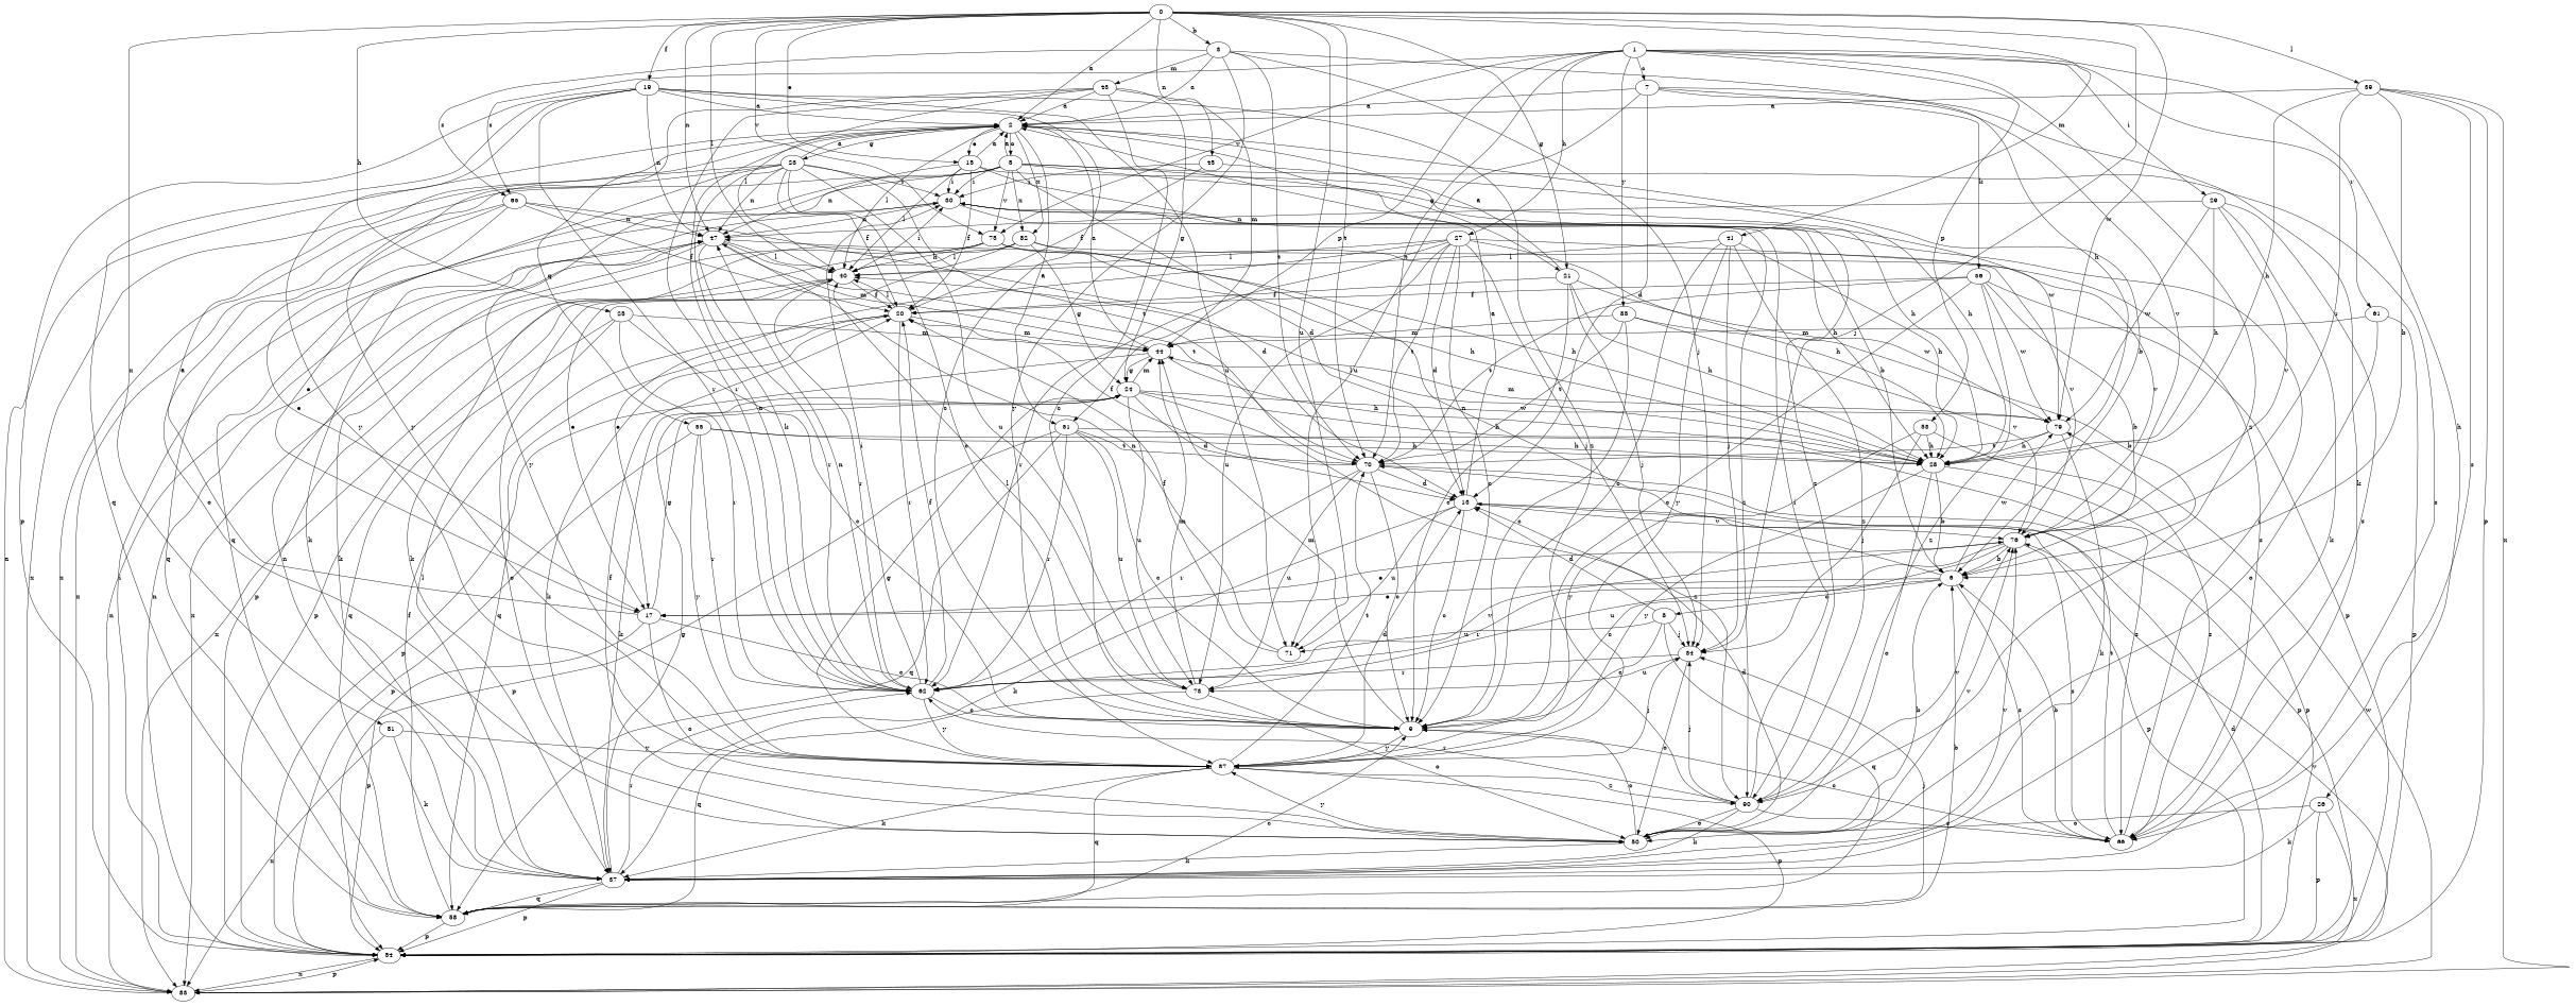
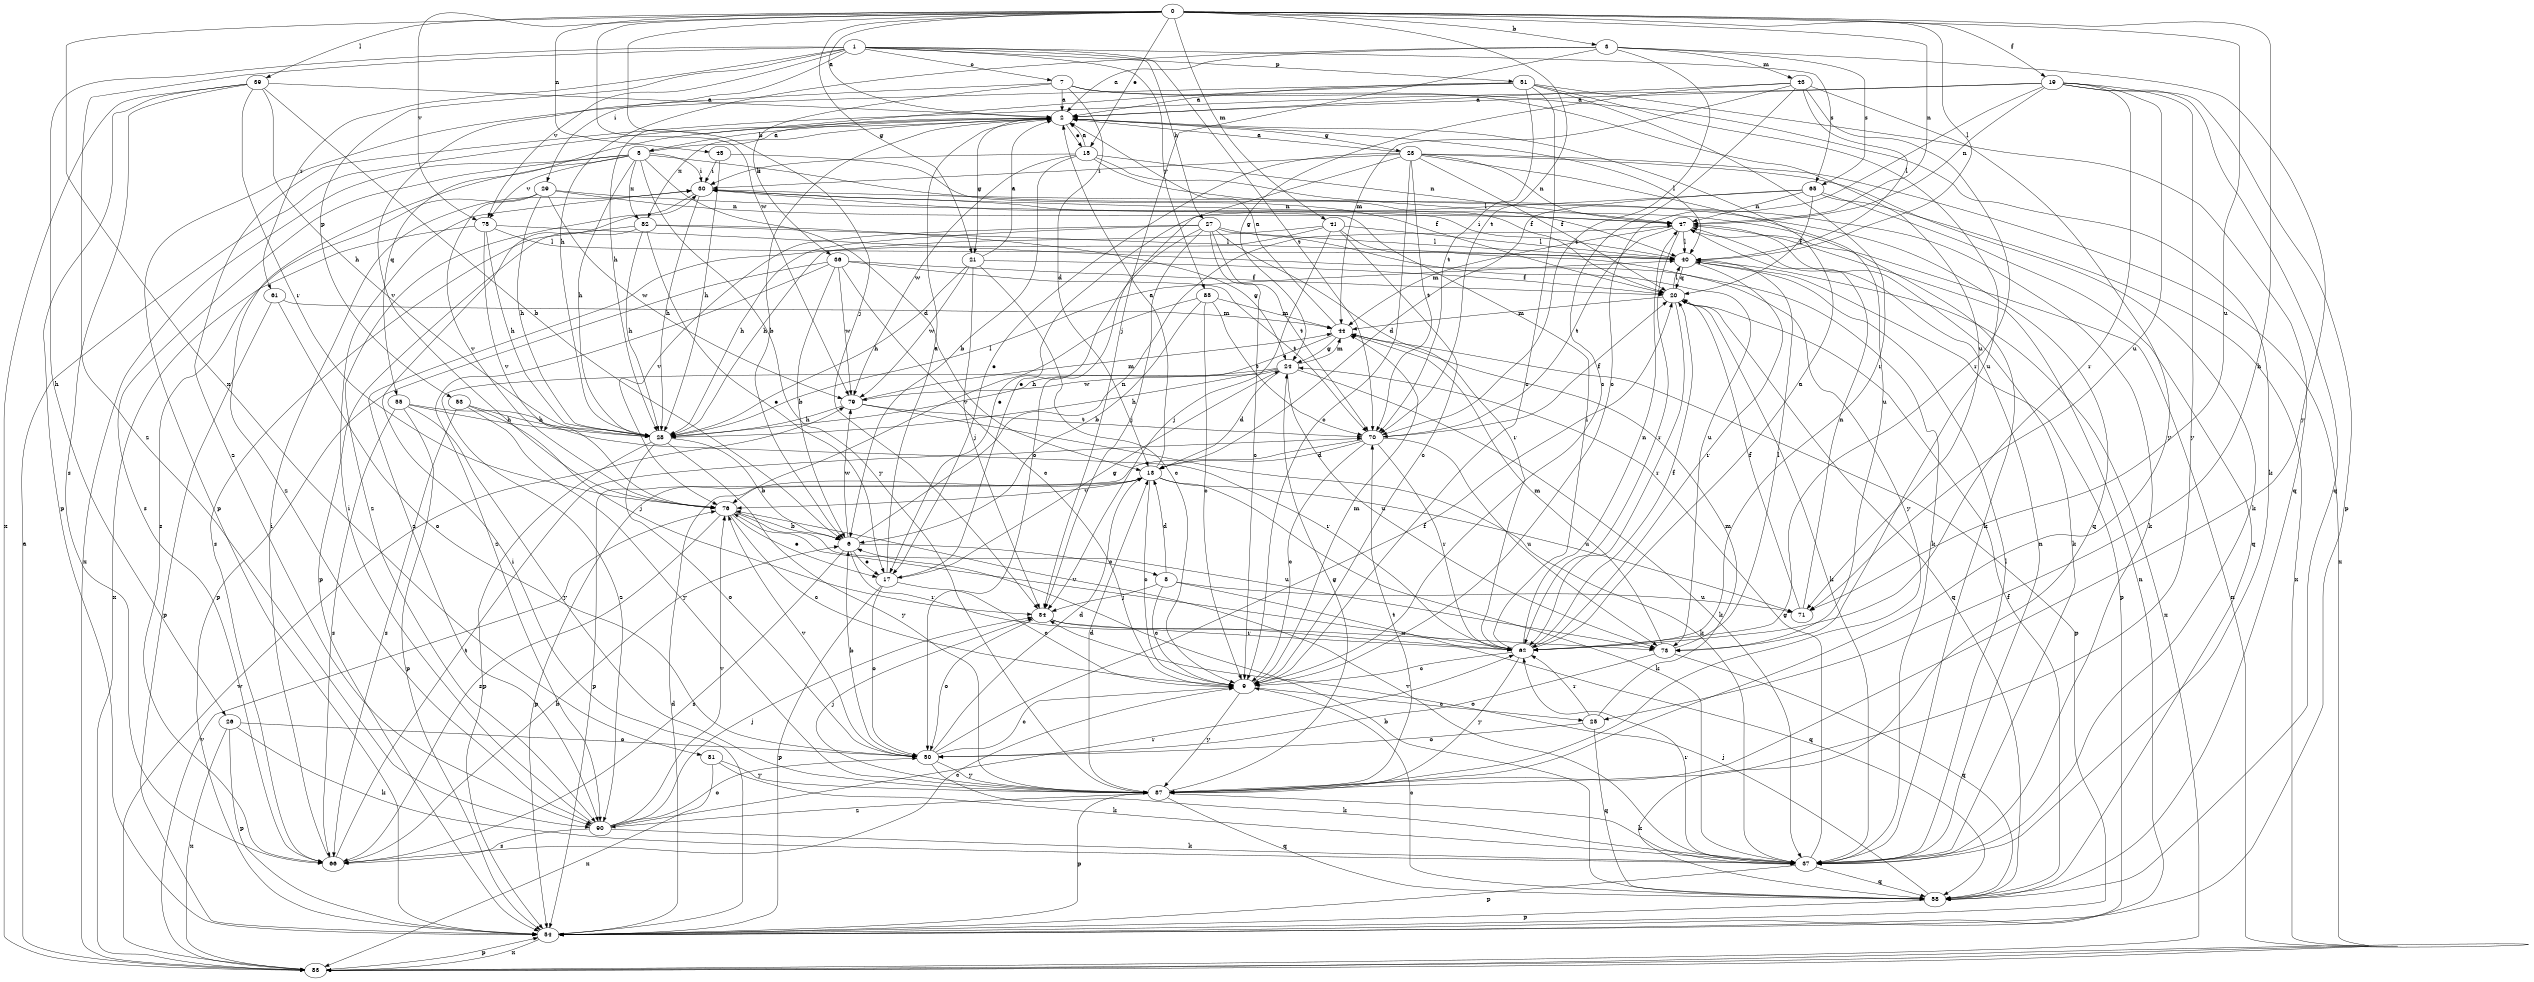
  strict digraph {
    0
    2
    3
    15
    19
    21
    25
    34
    39
    40
    41
    45
    47
    70
    71
    75
    79
    81
    5
    6
    23
    55
    82
    65
    28
    43
    87
    20
    30
    90
    58
    62
    9
    54
    37
    44
    50
    73
    66
    83
    76
    13
    1
    7
    26
    27
    29
    51
    53
    61
    85
    36
    17
    8
    24
    0 -> 2 [label=a]
    0 -> 3 [label=b]
    0 -> 15 [label=e]
    0 -> 19 [label=f]
    0 -> 21 [label=g]
    0 -> 25 [label=h]
    0 -> 34 [label=j]
    0 -> 39 [label=l]
    0 -> 40 [label=l]
    0 -> 41 [label=m]
    0 -> 45 [label=n]
    0 -> 47 [label=n]
    0 -> 70 [label=t]
    0 -> 71 [label=u]
    0 -> 75 [label=v]
    0 -> 79 [label=w]
    0 -> 81 [label=x]
    2 -> 15 [label=e]
    2 -> 21 [label=g]
    2 -> 40 [label=l]
-   2 -> 5 [label=o]
+   2 -> 5 [label=b]
    2 -> 6 [label=b]
    2 -> 23 [label=g]
    2 -> 55 [label=q]
    2 -> 82 [label=x]
    3 -> 2 [label=a]
    3 -> 34 [label=j]
    3 -> 70 [label=t]
    3 -> 65 [label=s]
    3 -> 28 [label=h]
    3 -> 43 [label=m]
    3 -> 87 [label=y]
    15 -> 2 [label=a]
    15 -> 40 [label=l]
    15 -> 47 [label=n]
    15 -> 79 [label=w]
    15 -> 6 [label=b]
    15 -> 20 [label=f]
    15 -> 30 [label=i]
    19 -> 2 [label=a]
    19 -> 47 [label=n]
    19 -> 71 [label=u]
    19 -> 87 [label=y]
    19 -> 90 [label=z]
    19 -> 58 [label=q]
    19 -> 62 [label=r]
    19 -> 9 [label=c]
    19 -> 54 [label=p]
    21 -> 2 [label=a]
    21 -> 34 [label=j]
    21 -> 79 [label=w]
    21 -> 28 [label=h]
    21 -> 20 [label=f]
    21 -> 9 [label=c]
    25 -> 58 [label=q]
    25 -> 62 [label=r]
-   25 -> 9 [label=c]
+   9 -> 25 [label=c]
    25 -> 44 [label=m]
    25 -> 50 [label=o]
    34 -> 62 [label=r]
    34 -> 50 [label=o]
    34 -> 73 [label=u]
    39 -> 2 [label=a]
    39 -> 6 [label=b]
    39 -> 28 [label=h]
    39 -> 54 [label=p]
    39 -> 66 [label=s]
    39 -> 83 [label=x]
    39 -> 76 [label=r]
-   40 -> 20 [label=f]
+   40 -> 20 [label=q]
    40 -> 30 [label=i]
    40 -> 62 [label=r]
    40 -> 54 [label=p]
    40 -> 83 [label=x]
    41 -> 34 [label=j]
    41 -> 40 [label=l]
    41 -> 28 [label=h]
    41 -> 87 [label=y]
    41 -> 90 [label=z]
    41 -> 9 [label=c]
    45 -> 28 [label=h]
    45 -> 20 [label=f]
    45 -> 30 [label=i]
    47 -> 40 [label=l]
    47 -> 70 [label=t]
    47 -> 62 [label=r]
    47 -> 37 [label=k]
    47 -> 44 [label=m]
    70 -> 20 [label=f]
    70 -> 62 [label=r]
    70 -> 9 [label=c]
    70 -> 54 [label=p]
    70 -> 73 [label=u]
    70 -> 13 [label=d]
    71 -> 47 [label=n]
    71 -> 20 [label=f]
-   75 -> 40 [label=h]
+   75 -> 40 [label=l]
    75 -> 28 [label=h]
    75 -> 37 [label=k]
    75 -> 83 [label=x]
    75 -> 76 [label=v]
    79 -> 70 [label=t]
    79 -> 28 [label=h]
    79 -> 37 [label=k]
    79 -> 44 [label=m]
    81 -> 87 [label=y]
    81 -> 37 [label=k]
    81 -> 83 [label=x]
    5 -> 2 [label=a]
    5 -> 75 [label=v]
    5 -> 82 [label=x]
    5 -> 28 [label=h]
    5 -> 87 [label=y]
    5 -> 30 [label=i]
    5 -> 90 [label=z]
    5 -> 58 [label=q]
    5 -> 66 [label=s]
    5 -> 83 [label=x]
    5 -> 13 [label=d]
    6 -> 47 [label=n]
    6 -> 79 [label=w]
    6 -> 62 [label=r]
    6 -> 66 [label=s]
    6 -> 17 [label=e]
    6 -> 8 [label=c]
    23 -> 2 [label=a]
    23 -> 47 [label=n]
    23 -> 70 [label=t]
    23 -> 20 [label=f]
    23 -> 30 [label=i]
    23 -> 9 [label=c]
-   23 -> 62 [label=k]
+   23 -> 37 [label=k]
    23 -> 50 [label=o]
    23 -> 73 [label=u]
    23 -> 83 [label=x]
    23 -> 17 [label=e]
    55 -> 28 [label=h]
    55 -> 87 [label=y]
    55 -> 62 [label=r]
    55 -> 54 [label=p]
    55 -> 66 [label=s]
    82 -> 40 [label=l]
    82 -> 28 [label=h]
    82 -> 54 [label=p]
    82 -> 66 [label=s]
    82 -> 17 [label=e]
    82 -> 24 [label=g]
    65 -> 47 [label=n]
    65 -> 20 [label=f]
    65 -> 58 [label=q]
    65 -> 83 [label=x]
    65 -> 13 [label=d]
    65 -> 17 [label=e]
    28 -> 40 [label=l]
    28 -> 6 [label=b]
    28 -> 87 [label=y]
    28 -> 54 [label=p]
    28 -> 50 [label=o]
    43 -> 2 [label=a]
    43 -> 40 [label=l]
    43 -> 87 [label=y]
    43 -> 62 [label=r]
    43 -> 9 [label=c]
    43 -> 44 [label=m]
    43 -> 24 [label=g]
    87 -> 34 [label=j]
    87 -> 70 [label=t]
    87 -> 90 [label=z]
    87 -> 58 [label=q]
    87 -> 54 [label=p]
    87 -> 37 [label=k]
    87 -> 13 [label=d]
    87 -> 24 [label=g]
    20 -> 40 [label=l]
    20 -> 58 [label=q]
    20 -> 62 [label=r]
    20 -> 37 [label=k]
    20 -> 44 [label=m]
    30 -> 47 [label=n]
    30 -> 28 [label=h]
    30 -> 90 [label=z]
    30 -> 37 [label=k]
    90 -> 34 [label=j]
    90 -> 30 [label=i]
    90 -> 62 [label=r]
    90 -> 37 [label=k]
    90 -> 50 [label=o]
    90 -> 66 [label=s]
    90 -> 76 [label=v]
    58 -> 34 [label=j]
    58 -> 6 [label=b]
    58 -> 20 [label=f]
    58 -> 9 [label=c]
    58 -> 54 [label=p]
    62 -> 2 [label=a]
    62 -> 47 [label=n]
    62 -> 87 [label=y]
    62 -> 20 [label=f]
    62 -> 30 [label=i]
    62 -> 9 [label=c]
    62 -> 76 [label=v]
    9 -> 87 [label=y]
    9 -> 44 [label=m]
    54 -> 47 [label=n]
    54 -> 30 [label=i]
    54 -> 83 [label=x]
    54 -> 13 [label=d]
    37 -> 40 [label=l]
    37 -> 47 [label=n]
    37 -> 58 [label=q]
    37 -> 62 [label=r]
    37 -> 54 [label=p]
    37 -> 76 [label=v]
    37 -> 24 [label=g]
    44 -> 2 [label=a]
    44 -> 28 [label=h]
    44 -> 54 [label=p]
    44 -> 24 [label=g]
    50 -> 6 [label=b]
    50 -> 87 [label=y]
    50 -> 20 [label=f]
    50 -> 9 [label=c]
    50 -> 37 [label=k]
    50 -> 76 [label=v]
    50 -> 13 [label=d]
    73 -> 40 [label=l]
    73 -> 58 [label=q]
    73 -> 44 [label=m]
    73 -> 50 [label=o]
    66 -> 70 [label=t]
    66 -> 6 [label=b]
    66 -> 30 [label=i]
    66 -> 9 [label=c]
    83 -> 2 [label=a]
    83 -> 47 [label=n]
    83 -> 79 [label=w]
    83 -> 54 [label=p]
    83 -> 76 [label=v]
    76 -> 6 [label=b]
    76 -> 9 [label=c]
    76 -> 73 [label=u]
    76 -> 66 [label=s]
    76 -> 17 [label=e]
    13 -> 2 [label=a]
    13 -> 71 [label=u]
    13 -> 9 [label=c]
    13 -> 54 [label=p]
    13 -> 37 [label=k]
    13 -> 76 [label=v]
    1 -> 70 [label=t]
    1 -> 75 [label=v]
    1 -> 65 [label=s]
    1 -> 90 [label=z]
    1 -> 7 [label=c]
    1 -> 26 [label=h]
    1 -> 27 [label=h]
    1 -> 29 [label=i]
    1 -> 51 [label=p]
    1 -> 53 [label=p]
    1 -> 61 [label=r]
    1 -> 85 [label=y]
    7 -> 2 [label=a]
    7 -> 71 [label=u]
    7 -> 37 [label=k]
    7 -> 76 [label=v]
    7 -> 13 [label=d]
    7 -> 36 [label=k]
    26 -> 54 [label=p]
    26 -> 37 [label=k]
    26 -> 50 [label=o]
    26 -> 83 [label=x]
    27 -> 34 [label=j]
    27 -> 40 [label=l]
    27 -> 70 [label=t]
    27 -> 28 [label=h]
    27 -> 62 [label=r]
    27 -> 9 [label=c]
    27 -> 73 [label=u]
    27 -> 76 [label=v]
-   27 -> 13 [label=d]
    27 -> 17 [label=e]
    29 -> 47 [label=n]
    29 -> 79 [label=w]
    29 -> 28 [label=h]
    29 -> 37 [label=k]
    29 -> 66 [label=s]
    29 -> 76 [label=v]
-   2 -> 51 [label=a]
+   51 -> 2 [label=a]
    51 -> 70 [label=t]
    51 -> 28 [label=h]
    51 -> 58 [label=q]
    51 -> 62 [label=r]
    51 -> 9 [label=c]
    51 -> 54 [label=p]
    51 -> 73 [label=u]
    53 -> 34 [label=j]
    53 -> 28 [label=h]
    53 -> 87 [label=y]
    53 -> 66 [label=s]
    61 -> 54 [label=p]
    61 -> 44 [label=m]
    61 -> 50 [label=o]
    85 -> 70 [label=t]
    85 -> 6 [label=b]
    85 -> 9 [label=c]
    85 -> 44 [label=m]
    85 -> 76 [label=v]
    36 -> 70 [label=t]
    36 -> 79 [label=w]
    36 -> 6 [label=b]
    36 -> 20 [label=f]
    36 -> 90 [label=z]
    36 -> 9 [label=c]
    36 -> 54 [label=p]
    17 -> 2 [label=a]
    17 -> 9 [label=c]
    17 -> 54 [label=p]
    17 -> 50 [label=o]
    17 -> 24 [label=g]
    8 -> 34 [label=j]
    8 -> 71 [label=u]
    8 -> 58 [label=q]
    8 -> 9 [label=c]
    8 -> 13 [label=d]
    24 -> 79 [label=w]
    24 -> 28 [label=h]
    24 -> 90 [label=z]
    24 -> 37 [label=k]
    24 -> 44 [label=m]
    24 -> 73 [label=u]
    24 -> 13 [label=d]
  }
